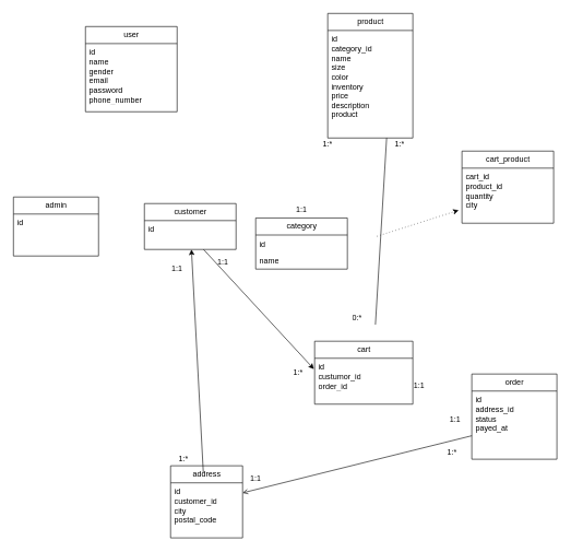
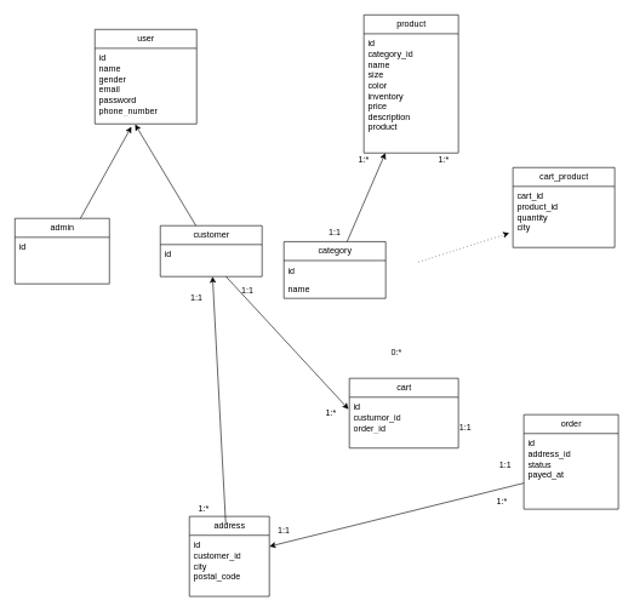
  <mxCell id="0" />
  <mxCell id="1" parent="0" />
  <mxCell id="2" value="product" style="swimlane;fontStyle=0;childLayout=stackLayout;horizontal=1;startSize=26;fillColor=none;horizontalStack=0;resizeParent=1;resizeParentMax=0;resizeLast=0;collapsible=1;marginBottom=0;html=1;" parent="1" vertex="1"><mxGeometry x="500" y="20" width="130" height="190" as="geometry" /></mxCell>
  <mxCell id="3" value="&lt;div&gt;id&lt;/div&gt;&lt;div&gt;category_id&lt;/div&gt;&lt;div&gt;&lt;span style=&quot;background-color: initial;&quot;&gt;name&lt;/span&gt;&lt;br&gt;&lt;/div&gt;&lt;div&gt;size&lt;/div&gt;&lt;div&gt;color&lt;/div&gt;&lt;div&gt;inventory&lt;/div&gt;&lt;div&gt;price&lt;/div&gt;&lt;div&gt;description&lt;/div&gt;&lt;div&gt;product&lt;/div&gt;&lt;div&gt;&lt;br&gt;&lt;/div&gt;&lt;div&gt;&lt;br&gt;&lt;/div&gt;" style="text;strokeColor=none;fillColor=none;align=left;verticalAlign=top;spacingLeft=4;spacingRight=4;overflow=hidden;rotatable=0;points=[[0,0.5],[1,0.5]];portConstraint=eastwest;whiteSpace=wrap;html=1;" parent="2" vertex="1"><mxGeometry y="26" width="130" height="164" as="geometry" /></mxCell>
+ <mxCell id="4" style="edgeStyle=none;html=1;entryX=0.359;entryY=1.037;entryDx=0;entryDy=0;entryPerimeter=0;" parent="1" source="5" target="34" edge="1"><mxGeometry relative="1" as="geometry" /></mxCell>
  <mxCell id="5" value="admin" style="swimlane;fontStyle=0;childLayout=stackLayout;horizontal=1;startSize=26;fillColor=none;horizontalStack=0;resizeParent=1;resizeParentMax=0;resizeLast=0;collapsible=1;marginBottom=0;html=1;" parent="1" vertex="1"><mxGeometry x="20" y="300" width="130" height="90" as="geometry" /></mxCell>
  <mxCell id="6" value="id" style="text;strokeColor=none;fillColor=none;align=left;verticalAlign=top;spacingLeft=4;spacingRight=4;overflow=hidden;rotatable=0;points=[[0,0.5],[1,0.5]];portConstraint=eastwest;whiteSpace=wrap;html=1;" parent="5" vertex="1"><mxGeometry y="26" width="130" height="64" as="geometry" /></mxCell>
  <mxCell id="7" style="edgeStyle=none;html=1;exitX=0;exitY=0;exitDx=0;exitDy=0;" parent="1" source="19" target="9" edge="1"><mxGeometry relative="1" as="geometry" /></mxCell>
+ <mxCell id="8" style="edgeStyle=none;html=1;entryX=0.395;entryY=1.006;entryDx=0;entryDy=0;entryPerimeter=0;" parent="1" source="9" target="34" edge="1"><mxGeometry relative="1" as="geometry" /></mxCell>
  <mxCell id="9" value="customer" style="swimlane;fontStyle=0;childLayout=stackLayout;horizontal=1;startSize=26;fillColor=none;horizontalStack=0;resizeParent=1;resizeParentMax=0;resizeLast=0;collapsible=1;marginBottom=0;html=1;" parent="1" vertex="1"><mxGeometry x="220" y="310" width="140" height="70" as="geometry" /></mxCell>
  <mxCell id="10" value="&lt;div&gt;id&lt;/div&gt;" style="text;strokeColor=none;fillColor=none;align=left;verticalAlign=top;spacingLeft=4;spacingRight=4;overflow=hidden;rotatable=0;points=[[0,0.5],[1,0.5]];portConstraint=eastwest;whiteSpace=wrap;html=1;" parent="9" vertex="1"><mxGeometry y="26" width="140" height="44" as="geometry" /></mxCell>
  <mxCell id="11" value="order" style="swimlane;fontStyle=0;childLayout=stackLayout;horizontal=1;startSize=26;fillColor=none;horizontalStack=0;resizeParent=1;resizeParentMax=0;resizeLast=0;collapsible=1;marginBottom=0;html=1;" parent="1" vertex="1"><mxGeometry x="720" y="570" width="130" height="130" as="geometry" /></mxCell>
  <mxCell id="12" value="&lt;div&gt;id&lt;/div&gt;&lt;div&gt;address_id&lt;/div&gt;&lt;div&gt;status&lt;/div&gt;&lt;div&gt;payed_at&lt;/div&gt;&lt;div&gt;&lt;br&gt;&lt;/div&gt;" style="text;strokeColor=none;fillColor=none;align=left;verticalAlign=top;spacingLeft=4;spacingRight=4;overflow=hidden;rotatable=0;points=[[0,0.5],[1,0.5]];portConstraint=eastwest;whiteSpace=wrap;html=1;" parent="11" vertex="1"><mxGeometry y="26" width="130" height="104" as="geometry" /></mxCell>
  <mxCell id="13" value="cart" style="swimlane;fontStyle=0;childLayout=stackLayout;horizontal=1;startSize=26;fillColor=none;horizontalStack=0;resizeParent=1;resizeParentMax=0;resizeLast=0;collapsible=1;marginBottom=0;html=1;" parent="1" vertex="1"><mxGeometry x="480" y="520" width="150" height="96" as="geometry" /></mxCell>
  <mxCell id="14" value="id&lt;br&gt;custumor_id&lt;br&gt;order_id" style="text;strokeColor=none;fillColor=none;align=left;verticalAlign=top;spacingLeft=4;spacingRight=4;overflow=hidden;rotatable=0;points=[[0,0.5],[1,0.5]];portConstraint=eastwest;whiteSpace=wrap;html=1;" parent="13" vertex="1"><mxGeometry y="26" width="150" height="70" as="geometry" /></mxCell>
  <mxCell id="15" value="address" style="swimlane;fontStyle=0;childLayout=stackLayout;horizontal=1;startSize=26;fillColor=none;horizontalStack=0;resizeParent=1;resizeParentMax=0;resizeLast=0;collapsible=1;marginBottom=0;html=1;" parent="1" vertex="1"><mxGeometry x="260" y="710" width="110" height="110" as="geometry" /></mxCell>
  <mxCell id="16" value="id&lt;br&gt;customer_id&lt;br&gt;city&lt;br&gt;postal_code" style="text;strokeColor=none;fillColor=none;align=left;verticalAlign=top;spacingLeft=4;spacingRight=4;overflow=hidden;rotatable=0;points=[[0,0.5],[1,0.5]];portConstraint=eastwest;whiteSpace=wrap;html=1;" parent="15" vertex="1"><mxGeometry y="26" width="110" height="84" as="geometry" /></mxCell>
  <mxCell id="17" value="0:*" style="text;html=1;strokeColor=none;fillColor=none;align=center;verticalAlign=middle;whiteSpace=wrap;overflow=hidden;" parent="1" vertex="1"><mxGeometry x="465" y="475" width="160" height="20" as="geometry" /></mxCell>
  <mxCell id="18" value="1:*" style="text;html=1;strokeColor=none;fillColor=none;align=center;verticalAlign=middle;whiteSpace=wrap;overflow=hidden;" parent="1" vertex="1"><mxGeometry x="610" y="680" width="160" height="20" as="geometry" /></mxCell>
  <mxCell id="19" value="1:1" style="text;html=1;strokeColor=none;fillColor=none;align=center;verticalAlign=middle;whiteSpace=wrap;overflow=hidden;" parent="1" vertex="1"><mxGeometry x="310" y="720" width="160" height="20" as="geometry" /></mxCell>
  <mxCell id="20" value="1:*" style="text;html=1;strokeColor=none;fillColor=none;align=center;verticalAlign=middle;whiteSpace=wrap;overflow=hidden;" parent="1" vertex="1"><mxGeometry x="420" y="210" width="160" height="20" as="geometry" /></mxCell>
  <mxCell id="21" value="1:1" style="text;html=1;strokeColor=none;fillColor=none;align=center;verticalAlign=middle;whiteSpace=wrap;overflow=hidden;" parent="1" vertex="1"><mxGeometry x="190" y="400" width="160" height="20" as="geometry" /></mxCell>
  <mxCell id="22" value="1:*" style="text;html=1;strokeColor=none;fillColor=none;align=center;verticalAlign=middle;whiteSpace=wrap;overflow=hidden;" parent="1" vertex="1"><mxGeometry x="200" y="690" width="160" height="20" as="geometry" /></mxCell>
+ <mxCell id="23" style="edgeStyle=none;html=1;" parent="1" source="24" target="3" edge="1"><mxGeometry relative="1" as="geometry" /></mxCell>
  <mxCell id="24" value="category" style="swimlane;fontStyle=0;childLayout=stackLayout;horizontal=1;startSize=26;fillColor=none;horizontalStack=0;resizeParent=1;resizeParentMax=0;resizeLast=0;collapsible=1;marginBottom=0;html=1;" parent="1" vertex="1"><mxGeometry x="390" y="332" width="140" height="78" as="geometry" /></mxCell>
  <mxCell id="25" value="id" style="text;strokeColor=none;fillColor=none;align=left;verticalAlign=top;spacingLeft=4;spacingRight=4;overflow=hidden;rotatable=0;points=[[0,0.5],[1,0.5]];portConstraint=eastwest;whiteSpace=wrap;html=1;" parent="24" vertex="1"><mxGeometry y="26" width="140" height="26" as="geometry" /></mxCell>
  <mxCell id="26" value="name" style="text;strokeColor=none;fillColor=none;align=left;verticalAlign=top;spacingLeft=4;spacingRight=4;overflow=hidden;rotatable=0;points=[[0,0.5],[1,0.5]];portConstraint=eastwest;whiteSpace=wrap;html=1;" parent="24" vertex="1"><mxGeometry y="52" width="140" height="26" as="geometry" /></mxCell>
  <mxCell id="27" value="1:1" style="text;html=1;strokeColor=none;fillColor=none;align=center;verticalAlign=middle;whiteSpace=wrap;overflow=hidden;" parent="1" vertex="1"><mxGeometry x="560" y="578" width="160" height="20" as="geometry" /></mxCell>
  <mxCell id="28" value="1:*" style="text;html=1;strokeColor=none;fillColor=none;align=center;verticalAlign=middle;whiteSpace=wrap;overflow=hidden;" parent="1" vertex="1"><mxGeometry x="530" y="210" width="160" height="20" as="geometry" /></mxCell>
  <mxCell id="29" value="1:1" style="text;html=1;strokeColor=none;fillColor=none;align=center;verticalAlign=middle;whiteSpace=wrap;overflow=hidden;" parent="1" vertex="1"><mxGeometry x="390" y="310" width="140" height="20" as="geometry" /></mxCell>
  <mxCell id="30" value="1:1" style="text;html=1;strokeColor=none;fillColor=none;align=center;verticalAlign=middle;whiteSpace=wrap;overflow=hidden;" parent="1" vertex="1"><mxGeometry x="630" y="630" width="130" height="20" as="geometry" /></mxCell>
  <mxCell id="31" value="cart_product" style="swimlane;fontStyle=0;childLayout=stackLayout;horizontal=1;startSize=26;fillColor=none;horizontalStack=0;resizeParent=1;resizeParentMax=0;resizeLast=0;collapsible=1;marginBottom=0;html=1;" parent="1" vertex="1"><mxGeometry x="705" y="230" width="140" height="110" as="geometry" /></mxCell>
  <mxCell id="32" value="cart_id&lt;br&gt;product_id&lt;br&gt;quantity&lt;br&gt;city" style="text;strokeColor=none;fillColor=none;align=left;verticalAlign=top;spacingLeft=4;spacingRight=4;overflow=hidden;rotatable=0;points=[[0,0.5],[1,0.5]];portConstraint=eastwest;whiteSpace=wrap;html=1;" parent="31" vertex="1"><mxGeometry y="26" width="140" height="84" as="geometry" /></mxCell>
  <mxCell id="33" value="user" style="swimlane;fontStyle=0;childLayout=stackLayout;horizontal=1;startSize=26;fillColor=none;horizontalStack=0;resizeParent=1;resizeParentMax=0;resizeLast=0;collapsible=1;marginBottom=0;html=1;" parent="1" vertex="1"><mxGeometry x="130" y="40" width="140" height="130" as="geometry" /></mxCell>
  <mxCell id="34" value="id&lt;br&gt;name&lt;br&gt;gender&lt;br&gt;email&lt;br&gt;password&lt;br&gt;phone_number" style="text;strokeColor=none;fillColor=none;align=left;verticalAlign=top;spacingLeft=4;spacingRight=4;overflow=hidden;rotatable=0;points=[[0,0.5],[1,0.5]];portConstraint=eastwest;whiteSpace=wrap;html=1;" parent="33" vertex="1"><mxGeometry y="26" width="140" height="104" as="geometry" /></mxCell>
  <mxCell id="35" style="edgeStyle=none;html=1;entryX=-0.007;entryY=0.236;entryDx=0;entryDy=0;entryPerimeter=0;" parent="1" source="10" target="14" edge="1"><mxGeometry relative="1" as="geometry" /></mxCell>
  <mxCell id="36" value="1:*" style="text;html=1;strokeColor=none;fillColor=none;align=center;verticalAlign=middle;whiteSpace=wrap;overflow=hidden;" parent="1" vertex="1"><mxGeometry x="380" y="558" width="150" height="20" as="geometry" /></mxCell>
  <mxCell id="37" value="1:1" style="text;html=1;strokeColor=none;fillColor=none;align=center;verticalAlign=middle;whiteSpace=wrap;overflow=hidden;" parent="1" vertex="1"><mxGeometry x="260" y="390" width="160" height="20" as="geometry" /></mxCell>
- <mxCell id="38" style="edgeStyle=none;html=1;endArrow=open;" parent="1" source="12" target="15" edge="1"><mxGeometry relative="1" as="geometry" /></mxCell>
+ <mxCell id="38" style="edgeStyle=none;html=1;" parent="1" source="12" target="15" edge="1"><mxGeometry relative="1" as="geometry" /></mxCell>
  <mxCell id="39" style="edgeStyle=none;html=1;dashed=1;dashPattern=1 4;" parent="1" edge="1"><mxGeometry relative="1" as="geometry"><mxPoint x="700" y="320.256" as="targetPoint" /><mxPoint x="575" y="360" as="sourcePoint" /></mxGeometry></mxCell>
- <mxCell id="40" value="" style="endArrow=none;html=1;exitX=0.674;exitY=0.983;exitDx=0;exitDy=0;exitPerimeter=0;entryX=0.692;entryY=1;entryDx=0;entryDy=0;entryPerimeter=0;" parent="1" source="17" target="3" edge="1"><mxGeometry width="50" height="50" relative="1" as="geometry"><mxPoint x="650" y="410" as="sourcePoint" /><mxPoint x="570" y="250" as="targetPoint" /></mxGeometry></mxCell>
